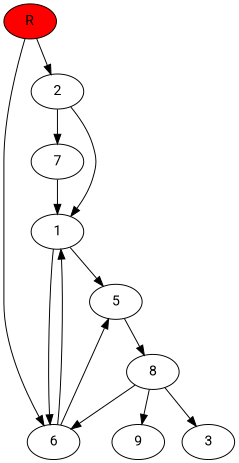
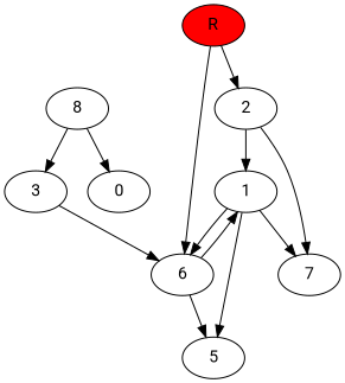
  digraph {
    fontname=Roboto
    node [fontname=Roboto]
    edge [fontname=Roboto]
    1
    5
    6
    8
    2
    7
    3
-   9
+   9 [label=0]
    R [fillcolor="#ff0000" style=filled]
    1 -> 5
    1 -> 6
-   5 -> 8
    6 -> 1
    6 -> 5
    8 -> 3
    8 -> 9
    2 -> 1
    2 -> 7
-   7 -> 1
-   8 -> 6
+   1 -> 7
+   3 -> 6
    R -> 6
    R -> 2
  }
